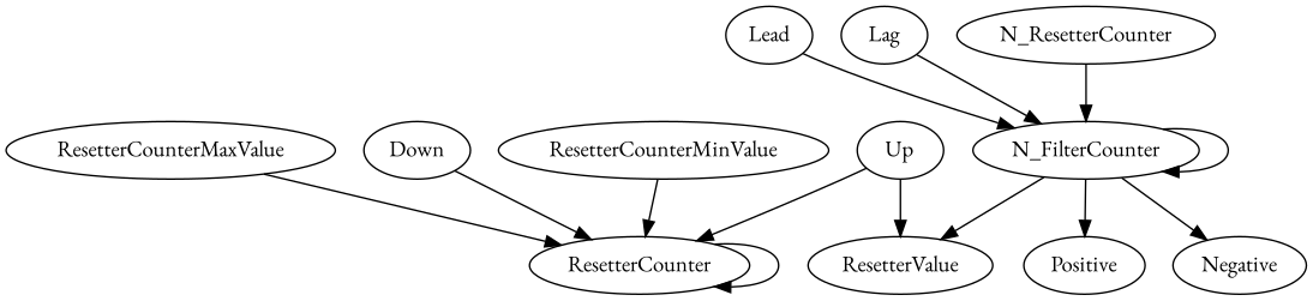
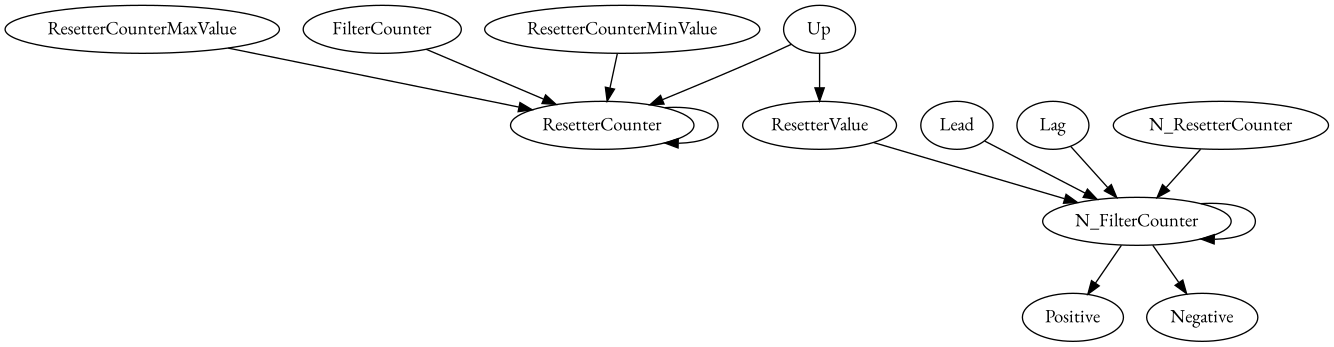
  digraph {
    fontname="EB Garamond"
    node [fontname="EB Garamond"]
    edge [fontname="EB Garamond" weight=1.0]
    ResetterCounterMaxValue
    ResetterCounter
    ResetterValue
    N_FilterCounter
-   Down
+   Down [label=FilterCounter]
    Lead
    Positive
    Negative
    Lag
    Up
    n11 [label=N_ResetterCounter]
    ResetterCounterMinValue
    ResetterCounterMaxValue -> ResetterCounter [weight=3.0]
    ResetterCounter -> ResetterCounter [weight=8.0]
-   N_FilterCounter -> ResetterValue
+   ResetterValue -> N_FilterCounter
    N_FilterCounter -> N_FilterCounter [weight=8.0]
    N_FilterCounter -> Positive
    N_FilterCounter -> Negative
    Down -> ResetterCounter
    Lead -> N_FilterCounter
    Lag -> N_FilterCounter
    Up -> ResetterCounter [weight=2.0]
    Up -> ResetterValue [weight=8.0]
    n11 -> N_FilterCounter [weight=3.0]
    ResetterCounterMinValue -> ResetterCounter [weight=3.0]
  }
